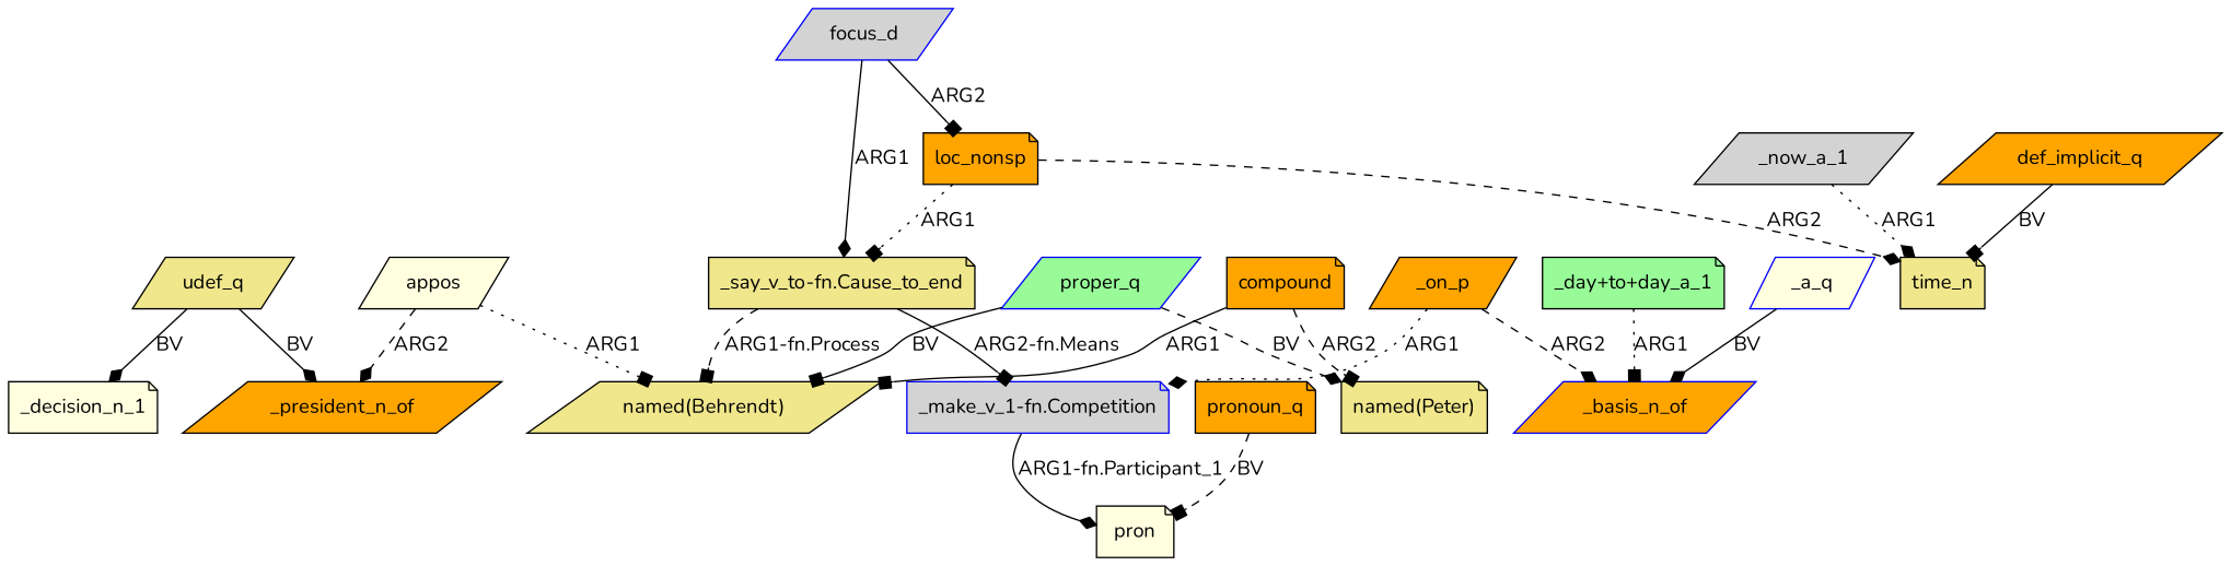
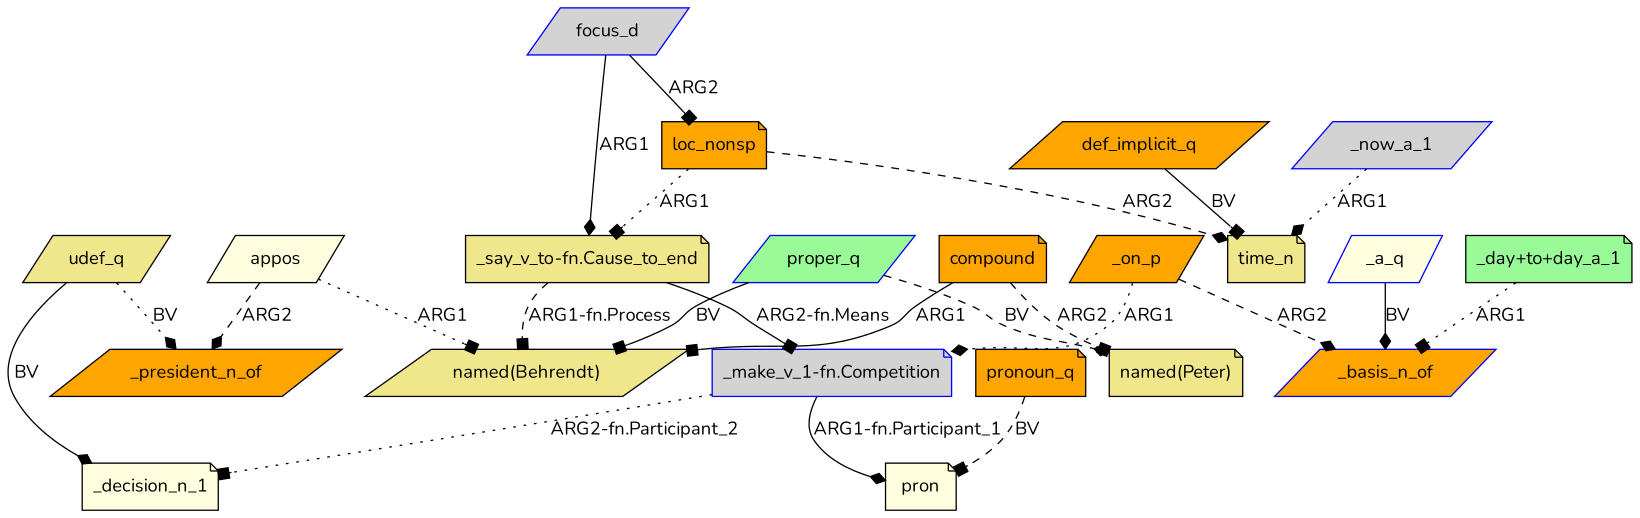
  digraph {
    fontname=Nunito
    node [color=black fillcolor=orange fontname=Nunito shape=parallelogram style=filled]
    edge [arrowhead=box fontname=Nunito style=solid]
    appos [fillcolor=lightyellow]
    _president_n_of
    "named(Behrendt)" [fillcolor=khaki]
    "_say_v_to-fn.Cause_to_end" [fillcolor=khaki shape=note]
    "_make_v_1-fn.Competition" [color=blue fillcolor=lightgrey shape=note]
    pron [fillcolor=lightyellow shape=note]
    _decision_n_1 [fillcolor=lightyellow shape=note]
    proper_q [color=blue fillcolor=palegreen]
    "named(Peter)" [fillcolor=khaki shape=note]
    focus_d [color=blue fillcolor=lightgrey]
    loc_nonsp [shape=note]
    time_n [fillcolor=khaki shape=note]
-   _now_a_1 [fillcolor=lightgrey]
+   _now_a_1 [color=blue fillcolor=lightgrey]
    pronoun_q [shape=note]
    compound [shape=note]
    "_day+to+day_a_1" [fillcolor=palegreen shape=note]
    _basis_n_of [color=blue]
    udef_q [fillcolor=khaki]
    _on_p
    def_implicit_q
    _a_q [color=blue fillcolor=lightyellow]
    appos -> _president_n_of [arrowhead=diamond label=ARG2 style=dashed]
    appos -> "named(Behrendt)" [label=ARG1 style=dotted]
    "_say_v_to-fn.Cause_to_end" -> "named(Behrendt)" [label="ARG1-fn.Process" style=dashed]
    "_say_v_to-fn.Cause_to_end" -> "_make_v_1-fn.Competition" [label="ARG2-fn.Means"]
    "_make_v_1-fn.Competition" -> pron [arrowhead=diamond label="ARG1-fn.Participant_1"]
+   "_make_v_1-fn.Competition" -> _decision_n_1 [label="ARG2-fn.Participant_2" style=dotted]
    proper_q -> "named(Behrendt)" [label=BV]
    proper_q -> "named(Peter)" [arrowhead=diamond label=BV style=dashed]
    focus_d -> "_say_v_to-fn.Cause_to_end" [arrowhead=diamond label=ARG1]
    focus_d -> loc_nonsp [label=ARG2]
    loc_nonsp -> "_say_v_to-fn.Cause_to_end" [label=ARG1 style=dotted]
    loc_nonsp -> time_n [arrowhead=diamond label=ARG2 style=dashed]
    _now_a_1 -> time_n [arrowhead=diamond label=ARG1 style=dotted]
    pronoun_q -> pron [label=BV style=dashed]
    compound -> "named(Behrendt)" [label=ARG1]
    compound -> "named(Peter)" [label=ARG2 style=dashed]
    "_day+to+day_a_1" -> _basis_n_of [label=ARG1 style=dotted]
-   udef_q -> _president_n_of [arrowhead=diamond label=BV]
+   udef_q -> _president_n_of [arrowhead=diamond label=BV style=dotted]
    udef_q -> _decision_n_1 [arrowhead=diamond label=BV]
    _on_p -> "_make_v_1-fn.Competition" [arrowhead=diamond label=ARG1 style=dotted]
    _on_p -> _basis_n_of [arrowhead=diamond label=ARG2 style=dashed]
    def_implicit_q -> time_n [label=BV]
    _a_q -> _basis_n_of [arrowhead=diamond label=BV]
  }
